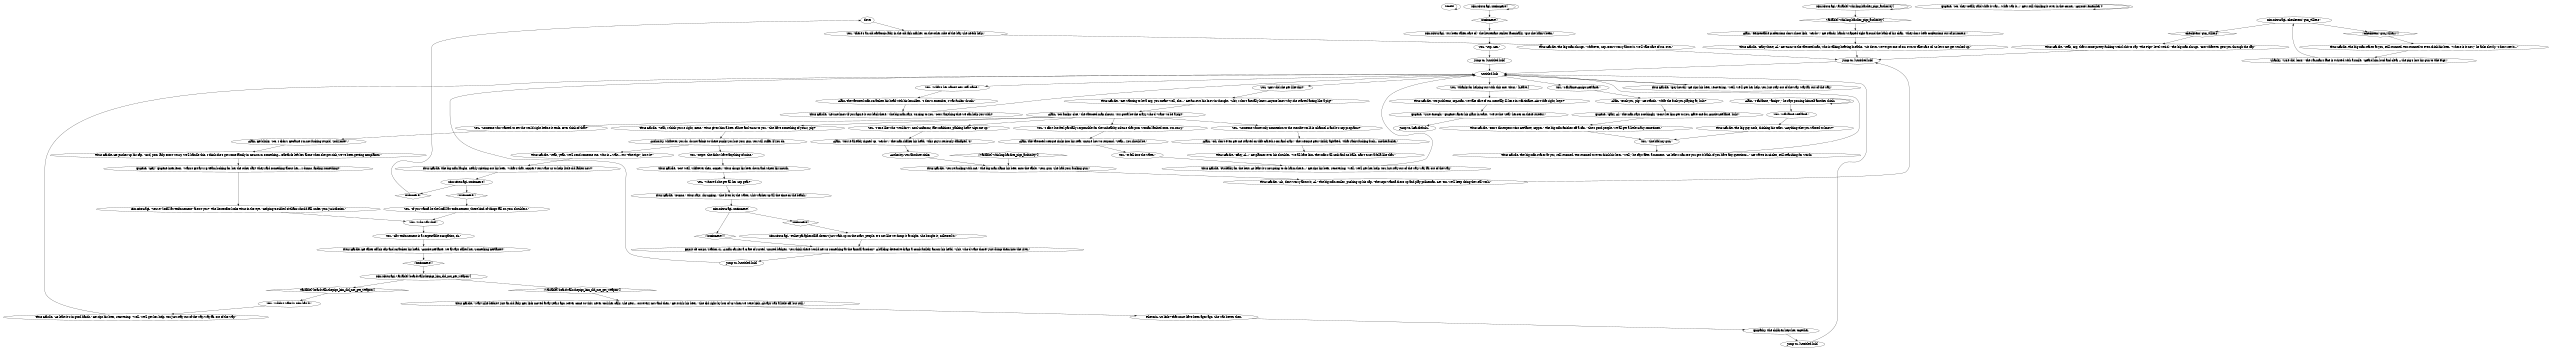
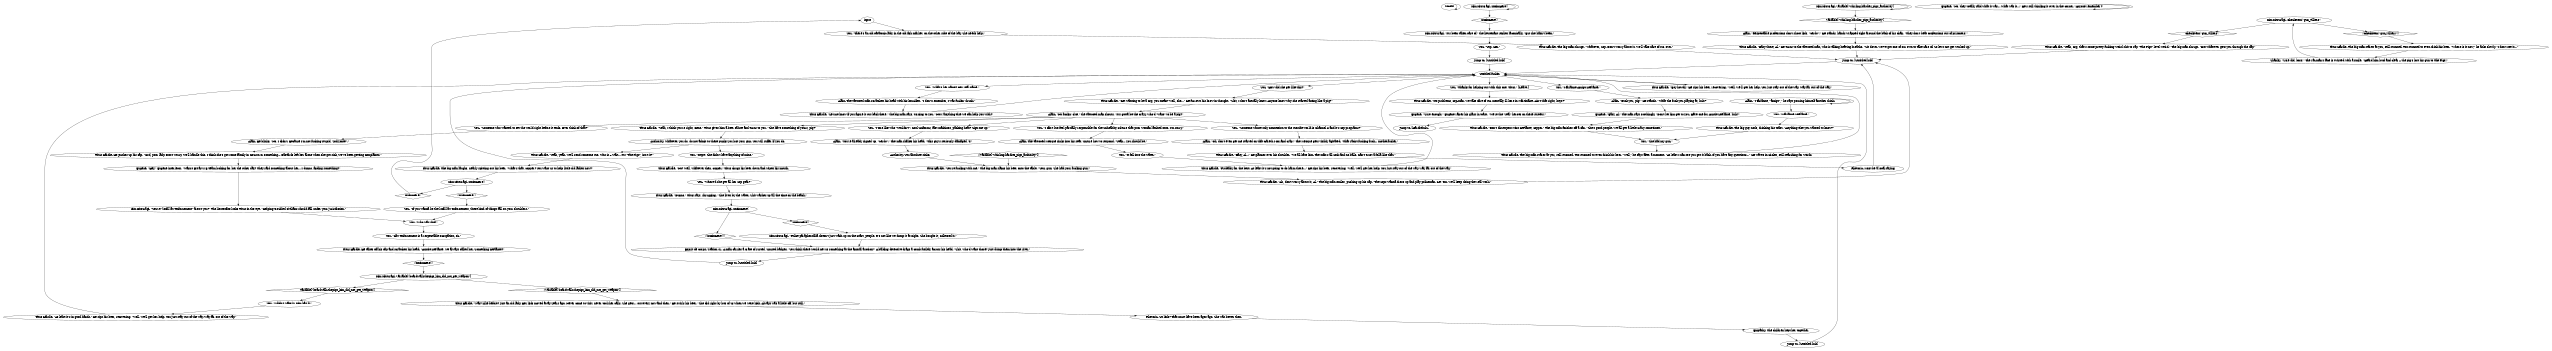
  digraph {
    fontname="DejaVu Serif"
    node [fontname="DejaVu Serif"]
    edge [fontname="DejaVu Serif"]
    n1 [label=START]
-   n2 [label=down]
+   n2 [label=input]
    n3 [label="You: \"There's an old catatonic lady in the old fish market, on the other side of the bay. She needs help.\""]
    n4 [label="Titus Hardie: The big man shrugs. \"Whatever, cop. Don't worry about it. We'll take care of our own.\""]
    n5 [label="Kim Kitsuragi: \"You're *local law enforcement* aren't you?\" The lieutenant looks Titus in the eye. \"Helping troubled civilians should fall under your jurisdiction.\""]
    n6 [label="You: \"Who was she?\""]
    n7 [label="You: \"Law enforcement is a respectable occupation, sir.\""]
    n8 [label="Titus Hardie: \"Yeah, I think you're right, Gene.\" Titus gives him a beer salute and turns to you. \"She have something of yours, pig?\""]
    n9 [label="Authority: Whatever you do, do not admit to these punks you lost your gun. You will suffer if you do."]
    n10 [label="Titus Hardie: \"Yeah, yeah. We'll send someone out. Who is -- wait... It's *The Pigs*, isn't it?\""]
    n11 [label="You: \"Nope! She didn't have anything of mine.\""]
    n12 [label="Titus Hardie: He takes off his cap and scratches his head. \"Auntie LePlante, we always called her. Something LePlante?\""]
    n13 [label="!(IsKimHere())" shape=diamond]
    n14 [label="Titus Hardie: \"Was? Like before? Just an old lady. Her kids moved away years ago. Never come to visit, never took her calls. She gets... out every now and then.\" He swirls his beer. \"She did right by lots of us when we were kids. Always was a little off, but still.\""]
    n15 [label="Rhetoric: Us kids? That must have been ages ago. She was better then."]
    n16 [label="Empathy: The children kept her together."]
    n17 [label="You: \"It fell into the water.\""]
    n18 [label="Titus Hardie: \"Probably for the best. At least it's not going to do harm there...\" He sips his beer, recovering. \"Well. We'll get her help. You just stay out of the way. Way far out of the way.\""]
-   n19 [label="Untitled hub"]
+   n19 [label="Untitled fuckin"]
    n20 [label="Jump to: [Untitled hub]"]
    n21 [label="Titus Hardie: The big man laughs, nearly spitting out his beer. \"What's that, copper? You want us to help little old ladies now?\""]
    n22 [label="Kim Kitsuragi: IsKimHere()"]
    n23 [label="IsKimHere()" shape=diamond]
    n24 [label="!(IsKimHere())" shape=diamond]
    n25 [label="You: \"Yup. Her.\""]
    n26 [label="Jump to: [Untitled hub]"]
    n27 [label="Titus Hardie: \"Boy howdy.\" He sips his beer, recovering. \"Well. We'll get her help. You just stay out of the way. Way far out of the way.\""]
    n28 [label="You: \"Marianne Amigo LePlante.\""]
    n29 [label="You: \"How did she get like this?\""]
    n30 [label="You: \"Thanks for helping out with this one, Titus.\" [Leave.]"]
    n31 [label="You: \"What's her name? Her real name.\""]
    n32 [label="You: \"Where'd she get all her cop gear?\""]
    n33 [label="Titus Hardie: \"Dunno,\" Titus says, shrugging. \"She lives by the water. Shit washes up all the time on the beach.\""]
    n34 [label="Kim Kitsuragi: IsKimHere()"]
    n35 [label="Eugene: \"No, they totally said what it was... What was it...\" He's still thinking it over in the corner. \"Anyone remember?\""]
    n36 [label="Alain: The tattooed man scratches his head with his knuckles. \"I don't remember, I was fuckin' drunk.\""]
    n37 [label="Titus Hardie: \"Let me know if you figure it out back there,\" the big man says, turning to you. \"Now, anything else we can help you with?\""]
    n38 [label="Kim Kitsuragi: Variable[\"boardwalk.thepigs_kim_did_not_get_weapon\"]"]
    n39 [label="Alain: \"Respectable professions don't shoot kids, *cerdo*!\" He stands, hands wrapped tight around the back of his chair. \"They don't beat confessions out of prisoners!\""]
    n40 [label="Titus Hardie: \"Easy there, Al.\" He turns to the tattooed man, who is taking heaving breaths. \"Sit down. We've got one of our own to take care of. So let's not get worked up.\""]
    n41 [label="Authority: You absolute sinks."]
    n42 [label="Titus Hardie: \"You're fucking with me.\" The big man slams his beer onto the table. \"Your gun! She had your fucking gun!\""]
    n43 [label="Titus Hardie: \"Ah, don't worry about it, Al.\" The big man smiles, pushing up his cap. \"The cops wanna dress up and play policeman. Let 'em. We'll keep doing the real work.\""]
    n44 [label="Shanky: \"Sure did, boss!\" The rat-man's face is twisted with a smile. \"Heard him loud and clear -- the pig's lost his gun to The Pigs!\""]
    n45 [label="Kim Kitsuragi: CheckItem(\"gun_villiers\")"]
    n46 [label="CheckItem(\"gun_villiers\")" shape=diamond]
    n47 [label="!(CheckItem(\"gun_villiers\"))" shape=diamond]
    n48 [label="Kim Kitsuragi: IsKimHere()"]
    n49 [label="IsKimHere()" shape=diamond]
    n50 [label="Kim Kitsuragi: \"It's been taken care of,\" the lieutenant replies laconically. \"But she hasn't been.\""]
    n51 [label="Variable[\"boardwalk.thepigs_kim_did_not_get_weapon\"]" shape=diamond]
    n52 [label="!(Variable[\"boardwalk.thepigs_kim_did_not_get_weapon\"])" shape=diamond]
    n53 [label="Alain: \"Marianne, *amigo*,\" he says pouring himself another drink."]
    n54 [label="You: \"Marianne LePlante.\""]
    n55 [label="Titus Hardie: The big guy nods, drinking his toast. \"Anything else you wanted to know?\""]
    n56 [label="Alain: \"Fuck you, pig!\" He stands. \"What the fuck you playing at, huh?\""]
    n57 [label="Eugene: \"Easy, Al.\" The man says soothingly. \"Don't let him get to you. Have one for Auntie LePlante, huh?\""]
    n58 [label="You: \"She had my gun.\""]
    n59 [label="Titus Hardie: The big man stares at you, still stunned. Too stunned to even drink his beer. \"Well,\" he says after a moment. \"At least I can see you got it back. If you have any questions...\" He waves in circles, still searching for words."]
    n60 [label="Titus Hardie: He pushes up his cap. \"God, poor lady. Don't worry. We'll handle this. I think she's got some family in Couron or something... Bastards left her alone when she got sick, we've been getting complaints.\""]
    n61 [label="Eugene: \"Hey,\" Eugene interjects. \"Wasn't Evrart's B Team looking for her the other day? They said something about her... I dunno, finding something?\""]
    n62 [label="Titus Hardie: \"Yeah, cop, that's some pretty fucking weird shit to say. *The Pigs* level weird.\" The big man shrugs. \"But whatever gets you through the day.\""]
    n63 [label="Kim Kitsuragi: Variable[\"whirling.hardies_pigs_authority\"]"]
    n64 [label="Variable[\"whirling.hardies_pigs_authority\"]" shape=diamond]
    n65 [label="!(Variable[\"whirling.hardies_pigs_authority\"])" shape=diamond]
    n66 [label="Titus Hardie: \"Get wanting to be a cop, you mean? Well, she...\" He furrows his brow in thought. \"Shit, I don't actually know. Anyone know why she started acting like a pig?\""]
    n67 [label="Alain: \"No fuckin' clue,\" the tattooed man shouts. \"It's gotta be the crazy. Who'd *want* to be a pig?\""]
    n68 [label="You: \"I didn't want it. Kim has it.\""]
    n69 [label="Titus Hardie: \"At least it's in good hands.\" He sips his beer, recovering. \"Well. We'll get her help. You just stay out of the way. Way far out of the way.\""]
    n70 [label="You: \"If you wanna be the local law enforcement, these kind of things fall on your shoulders.\""]
    n71 [label="Jump to: [Untitled hub]"]
    n72 [label="Jump to: [Untitled hub]"]
    n73 [label="Titus Hardie: The big man stares at you, still stunned. Too stunned to even drink his beer. \"Where is it now,\" he asks slowly. \"I don't see it...\""]
    n74 [label="Titus Hardie: \"No? Well, whatever then, copper.\" Titus chugs his beer down and wipes his mouth."]
    n75 [label="IsKimHere()" shape=diamond]
    n76 [label="!(IsKimHere())" shape=diamond]
    n77 [label="Kim Kitsuragi: \"Police paraphernalia doesn't just wash up on the coast, people. It's not like we dump it at night. She bought it, collected it.\""]
    n78 [label="Esprit de Corps: Station 41. A man carries a crate of rusted, unused badges. \"You think these would net us something at the annual auction?\" A balding detective drags a comb futilely across his head. \"Shit, who'd want those? Just dump them into the river.\""]
    n79 [label="Titus Hardie: \"Easy, Al...\" He glances over his shoulder. \"We all hate him. The man's all cock and no balls. Can't trust a fella like that.\""]
+   n80 [label="Rhetoric: Must be a local saying."]
    n81 [label="Titus Hardie: \"Don't disrespect Miss LePlante, copper.\" The big man finishes off a can. \"She's good people. We all get a little crazy sometimes.\""]
    n82 [label="Jump to: [Hardiehub1]"]
    n83 [label="You: \"Someone whose only connection to the outside world is Channel 8 and it's cop programs?\""]
    n84 [label="You: \"Someone who wanted to set the world right before it ends. Ever think of that?\""]
    n85 [label="You: \"I can't but feel partially responsible for the unhealthy culture that poor woman latched onto. I'm sorry.\""]
    n86 [label="You: \"More like who *wouldn't*! Cool uniforms, fast machines, packing heat? Sign me up!\""]
    n87 [label="Titus Hardie: \"No problemo, cop-man. We take care of our mentally ill here in Martinaise. Ain't that right, boys?\""]
    n88 [label="Eugene: \"Sure enough!\" Eugene raises his glass in toast. \"We're the *real* heroes on these streets!\""]
    n89 [label="Alain: \"Oh, don't even get me started on that Gareth Morrand crap!\" The Mesque gets visibly agitated. \"That racist fucking fuck... motherfucker.\""]
    n90 [label="Alain: The tattooed Mesque sinks into his seat, unsure how to respond. \"Yeah... you should be.\""]
    n91 [label="Alain: He blinks. \"No, I didn't. Because I'm not fucking stupid, *polizonte*.\""]
    n92 [label="Alain: \"You're already signed up, *cerdo*.\" The man shakes his head. \"This guy's seriously damaged, T.\""]
    n1 -> n1
    n2 -> n3
    n3 -> n4
    n4 -> n20
    n5 -> n6
    n6 -> n7
    n7 -> n12
    n8 -> n9
    n9 -> n10
    n9 -> n11
    n10 -> n21
    n11 -> n74
    n12 -> n13
    n13 -> n38
    n14 -> n15
    n15 -> n16
    n16 -> n71
    n17 -> n18
    n18 -> n19
    n19 -> n27
    n19 -> n28
    n19 -> n29
    n19 -> n30
    n19 -> n31
    n20 -> n19
    n21 -> n22
    n22 -> n23
    n22 -> n24
    n23 -> n2
    n24 -> n70
    n25 -> n26
    n26 -> n19
    n27 -> n19
    n28 -> n56
    n29 -> n66
    n30 -> n87
    n31 -> n36
    n32 -> n33
    n33 -> n34
    n34 -> n75
    n34 -> n76
    n35 -> n35
    n36 -> n37
    n37 -> n19
    n38 -> n51
    n38 -> n52
    n39 -> n40
    n40 -> n20
    n41 -> n42
    n42 -> n43
    n43 -> n20
    n44 -> n45
    n45 -> n46
    n45 -> n47
    n46 -> n62
    n47 -> n73
    n48 -> n48
    n48 -> n49
    n49 -> n50
    n50 -> n25
    n51 -> n68
    n52 -> n14
    n53 -> n53
    n53 -> n54
    n54 -> n55
    n55 -> n58
    n56 -> n57
    n57 -> n81
    n58 -> n59
    n59 -> n19
    n60 -> n61
    n61 -> n5
    n62 -> n20
    n63 -> n63
    n63 -> n64
    n64 -> n39
    n65 -> n42
    n66 -> n67
    n67 -> n8
    n67 -> n83
    n67 -> n84
    n67 -> n85
    n67 -> n86
    n68 -> n69
    n69 -> n19
    n70 -> n6
    n71 -> n19
    n72 -> n19
    n73 -> n44
    n74 -> n32
    n75 -> n77
    n76 -> n78
    n77 -> n78
    n78 -> n72
+   n79 -> n80
+   n80 -> n20
    n81 -> n58
    n83 -> n89
    n84 -> n91
    n85 -> n90
    n86 -> n92
    n87 -> n88
    n88 -> n82
    n89 -> n79
    n90 -> n17
    n91 -> n60
    n92 -> n41
  }
